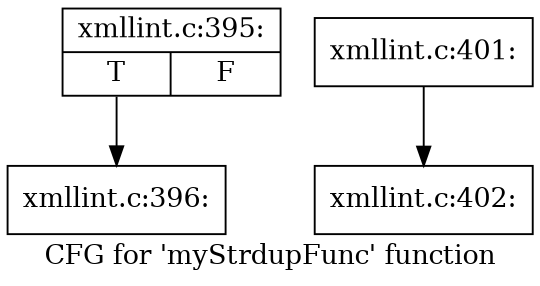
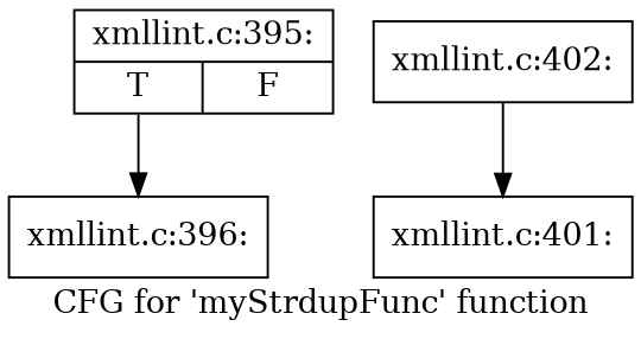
  digraph {
    label="CFG for 'myStrdupFunc' function"
    node [shape=record]
    n1 [label="{xmllint.c:395:|{<s0>T|<s1>F}}"]
    n2 [label="{xmllint.c:396:}"]
    n3 [label="{xmllint.c:401:}"]
    n4 [label="{xmllint.c:402:}"]
    n1 -> n2 [tailport=s0]
-   n3 -> n4
+   n4 -> n3
  }
